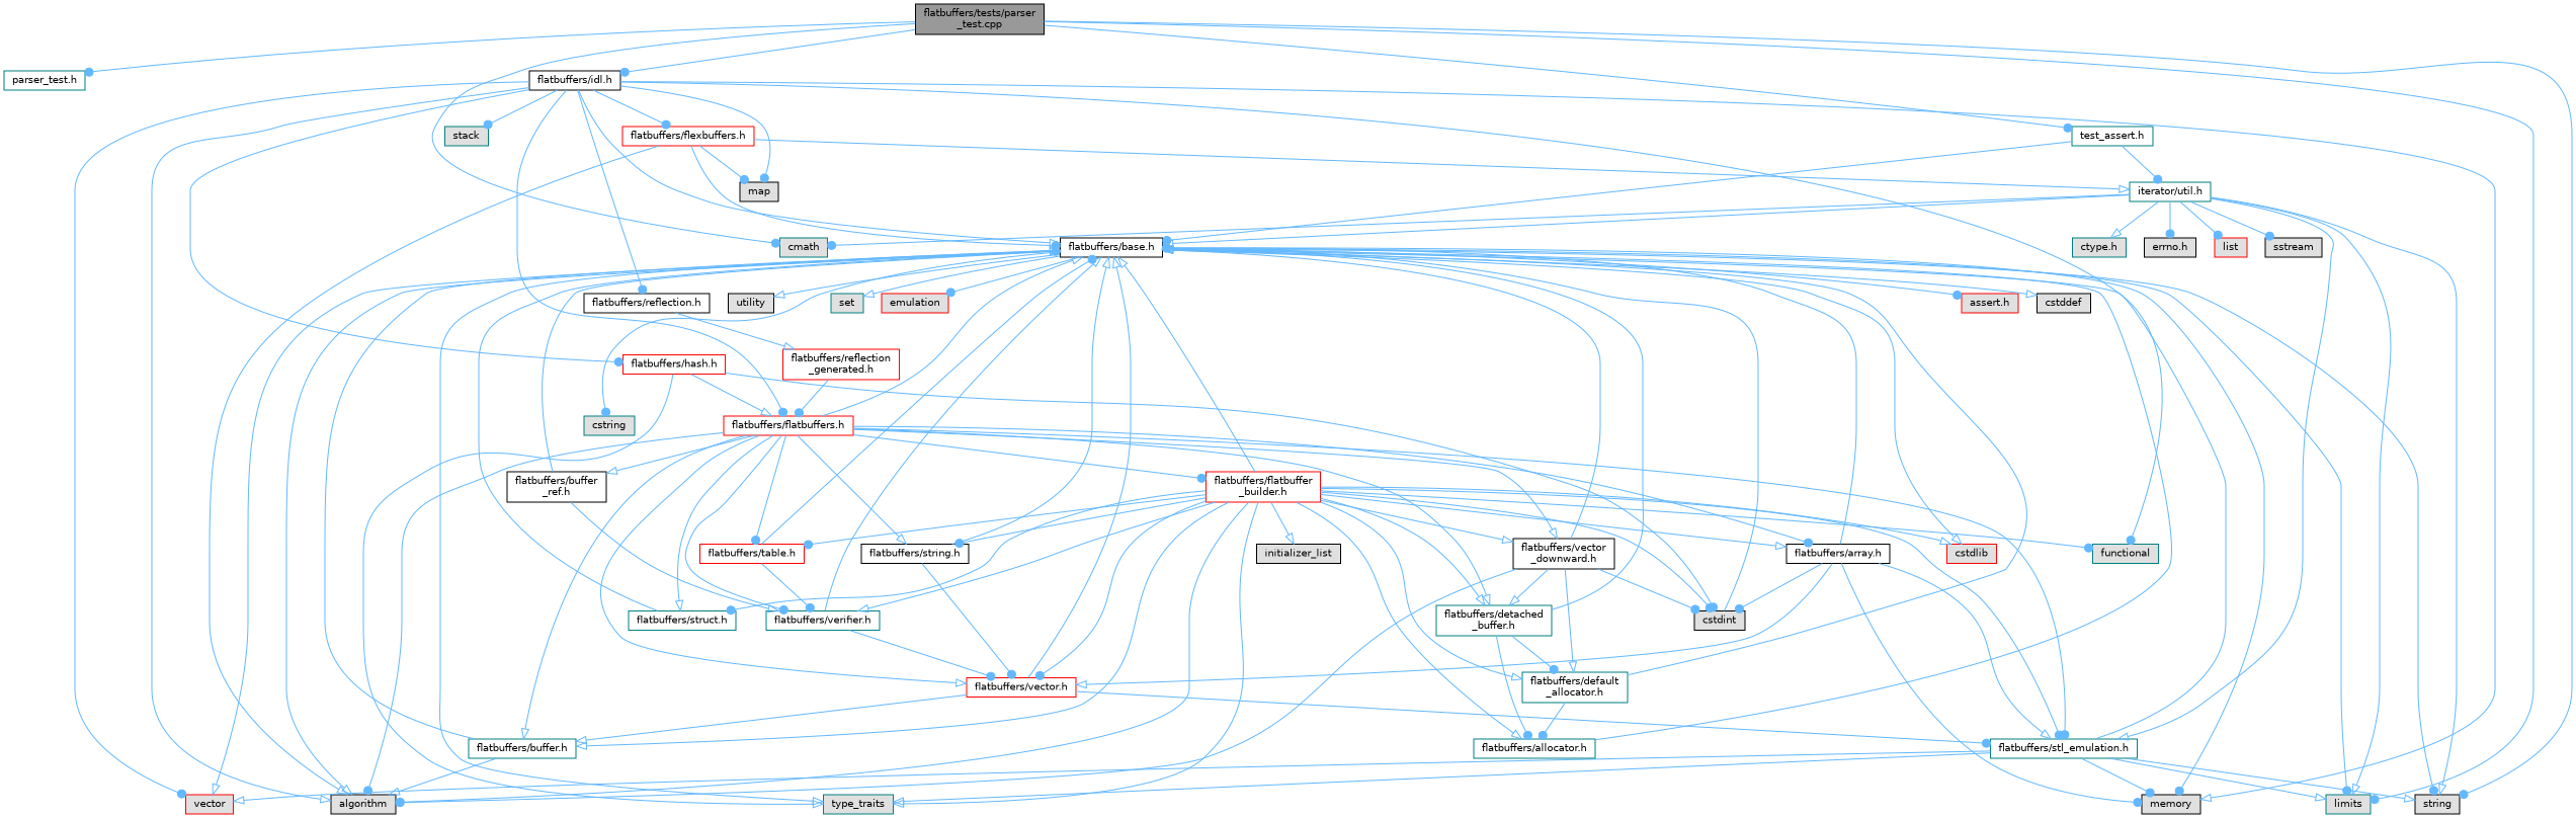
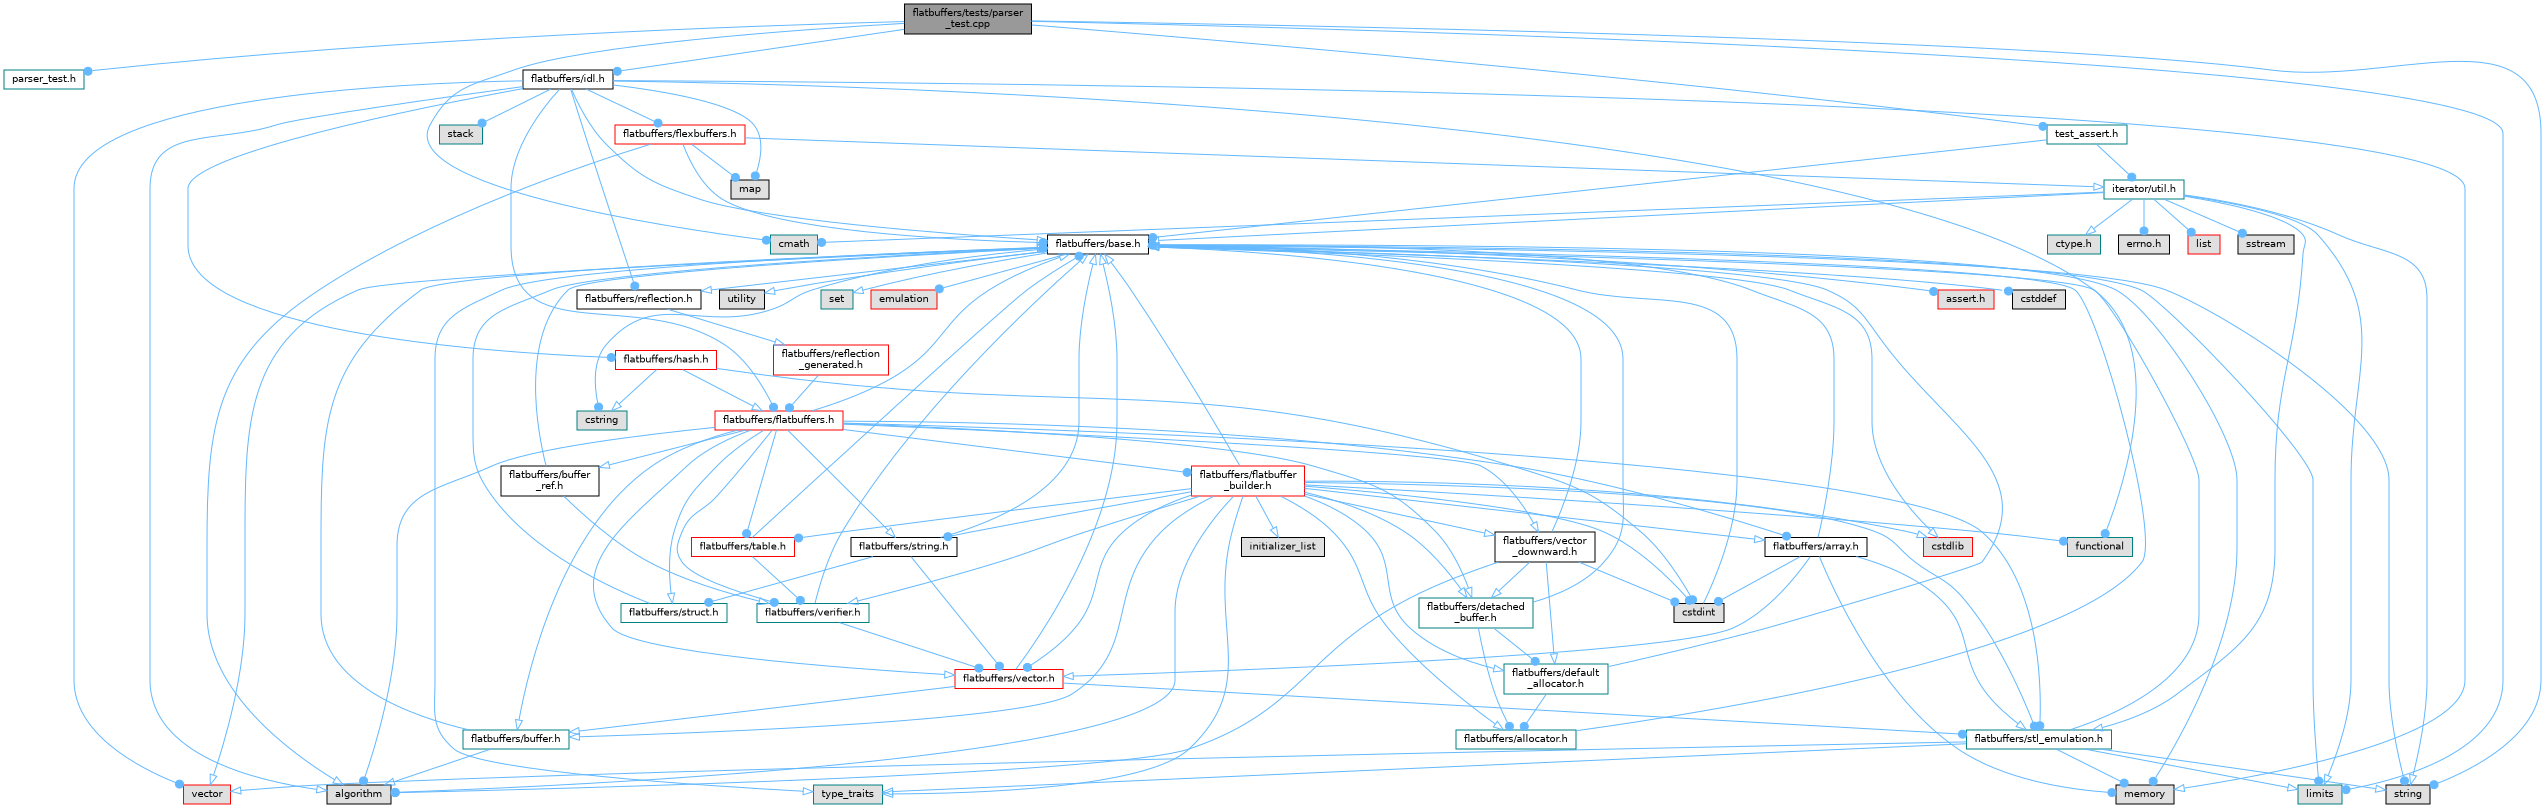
  digraph {
    node [color=black fillcolor=white fontname=Helvetica fontsize=10 shape=box style=filled]
    edge [arrowhead=dot color=steelblue1 fontname=Helvetica fontsize=10 labelfontname=Helvetica labelfontsize=10 style=solid]
    n1 [fillcolor=grey60 fontcolor=black height=0.2 label="flatbuffers/tests/parser\l_test.cpp" width=0.4]
    n2 [color=teal height=0.2 label="parser_test.h" width=0.4]
    n3 [color=teal fillcolor="#E0E0E0" height=0.2 label=cmath width=0.4]
    n4 [color=teal fillcolor="#E0E0E0" height=0.2 label=limits width=0.4]
    n5 [fillcolor="#E0E0E0" height=0.2 label=string width=0.4]
    n6 [height=0.2 label="flatbuffers/idl.h" width=0.4]
    n7 [color=teal height=0.2 label="test_assert.h" width=0.4]
    n8 [fillcolor="#E0E0E0" height=0.2 label=algorithm width=0.4]
    n9 [color=teal fillcolor="#E0E0E0" height=0.2 label=functional width=0.4]
    n10 [fillcolor="#E0E0E0" height=0.2 label=map width=0.4]
    n11 [fillcolor="#E0E0E0" height=0.2 label=memory width=0.4]
    n12 [color=teal fillcolor="#E0E0E0" height=0.2 label=stack width=0.4]
    n13 [color=red fillcolor="#E0E0E0" height=0.2 label=vector width=0.4]
    n14 [height=0.2 label="flatbuffers/base.h" width=0.4]
    n15 [color=red height=0.2 label="flatbuffers/flatbuffers.h" width=0.4]
    n16 [color=red height=0.2 label="flatbuffers/flexbuffers.h" width=0.4]
    n17 [color=red height=0.2 label="flatbuffers/hash.h" width=0.4]
    n18 [height=0.2 label="flatbuffers/reflection.h" width=0.4]
    n19 [color=teal height=0.2 label="iterator/util.h" width=0.4]
    n20 [color=red fillcolor="#E0E0E0" height=0.2 label="assert.h" width=0.4]
    n21 [fillcolor="#E0E0E0" height=0.2 label=cstddef width=0.4]
    n22 [color=red fillcolor="#E0E0E0" height=0.2 label=cstdlib width=0.4]
    n23 [color=teal fillcolor="#E0E0E0" height=0.2 label=cstring width=0.4]
    n24 [fillcolor="#E0E0E0" height=0.2 label=utility width=0.4]
    n25 [color=teal fillcolor="#E0E0E0" height=0.2 label=type_traits width=0.4]
    n26 [color=teal fillcolor="#E0E0E0" height=0.2 label=set width=0.4]
    n27 [color=red fillcolor="#E0E0E0" height=0.2 label=emulation width=0.4]
    n28 [height=0.2 label="flatbuffers/array.h" width=0.4]
    n29 [color=teal height=0.2 label="flatbuffers/stl_emulation.h" width=0.4]
    n30 [color=red height=0.2 label="flatbuffers/vector.h" width=0.4]
    n31 [color=teal height=0.2 label="flatbuffers/buffer.h" width=0.4]
    n32 [height=0.2 label="flatbuffers/buffer\l_ref.h" width=0.4]
    n33 [color=teal height=0.2 label="flatbuffers/verifier.h" width=0.4]
    n34 [color=teal height=0.2 label="flatbuffers/detached\l_buffer.h" width=0.4]
    n35 [color=red height=0.2 label="flatbuffers/flatbuffer\l_builder.h" width=0.4]
    n36 [height=0.2 label="flatbuffers/string.h" width=0.4]
    n37 [color=teal height=0.2 label="flatbuffers/struct.h" width=0.4]
    n38 [color=red height=0.2 label="flatbuffers/table.h" width=0.4]
    n39 [height=0.2 label="flatbuffers/vector\l_downward.h" width=0.4]
    n40 [fillcolor="#E0E0E0" height=0.2 label=cstdint width=0.4]
    n41 [color=red height=0.2 label="flatbuffers/reflection\l_generated.h" width=0.4]
    n42 [color=teal height=0.2 label="flatbuffers/allocator.h" width=0.4]
    n43 [color=teal height=0.2 label="flatbuffers/default\l_allocator.h" width=0.4]
    n44 [fillcolor="#E0E0E0" height=0.2 label=initializer_list width=0.4]
    n45 [color=teal fillcolor="#E0E0E0" height=0.2 label="ctype.h" width=0.4]
    n46 [fillcolor="#E0E0E0" height=0.2 label="errno.h" width=0.4]
    n47 [color=red fillcolor="#E0E0E0" height=0.2 label=list width=0.4]
    n48 [fillcolor="#E0E0E0" height=0.2 label=sstream width=0.4]
    n1 -> n2
    n1 -> n3
    n1 -> n4
    n1 -> n5
    n1 -> n6
    n1 -> n7
    n6 -> n8 [arrowhead=onormal]
    n6 -> n9
    n6 -> n10
    n6 -> n11 [arrowhead=onormal]
    n6 -> n12
    n6 -> n13
    n6 -> n14 [arrowhead=onormal]
    n6 -> n15
    n6 -> n16
    n6 -> n17
    n6 -> n18
    n7 -> n14
    n7 -> n19
    n14 -> n4
    n14 -> n5
-   n14 -> n8 [arrowhead=onormal]
+   n14 -> n18 [arrowhead=onormal]
    n14 -> n11
    n14 -> n13 [arrowhead=onormal]
    n14 -> n20
-   n14 -> n21 [arrowhead=onormal]
+   n14 -> n21
    n14 -> n22 [arrowhead=onormal]
    n14 -> n23
    n14 -> n24 [arrowhead=onormal]
    n14 -> n25 [arrowhead=onormal]
    n14 -> n26 [arrowhead=onormal]
    n14 -> n27
    n15 -> n8
    n15 -> n14 [arrowhead=onormal]
    n15 -> n28
    n15 -> n29
    n15 -> n30 [arrowhead=onormal]
    n15 -> n31 [arrowhead=onormal]
    n15 -> n32 [arrowhead=onormal]
    n15 -> n33
    n15 -> n34 [arrowhead=onormal]
    n15 -> n35
    n15 -> n36 [arrowhead=onormal]
    n15 -> n37 [arrowhead=onormal]
    n15 -> n38
    n15 -> n39 [arrowhead=onormal]
    n16 -> n8 [arrowhead=onormal]
    n16 -> n10
    n16 -> n14
    n16 -> n19 [arrowhead=onormal]
    n17 -> n15 [arrowhead=onormal]
-   n17 -> n25 [arrowhead=onormal]
+   n17 -> n23 [arrowhead=onormal]
    n17 -> n40
    n18 -> n41 [arrowhead=onormal]
    n19 -> n3
    n19 -> n4 [arrowhead=onormal]
    n19 -> n5 [arrowhead=onormal]
    n19 -> n14 [arrowhead=onormal]
    n19 -> n29 [arrowhead=onormal]
    n19 -> n45 [arrowhead=onormal]
    n19 -> n46
    n19 -> n47
    n19 -> n48
    n28 -> n11
    n28 -> n14
    n28 -> n29 [arrowhead=onormal]
    n28 -> n30 [arrowhead=onormal]
    n28 -> n40
    n29 -> n4 [arrowhead=onormal]
    n29 -> n5 [arrowhead=onormal]
    n29 -> n11
    n29 -> n13 [arrowhead=onormal]
    n29 -> n14 [arrowhead=onormal]
    n29 -> n25 [arrowhead=onormal]
    n30 -> n14 [arrowhead=onormal]
    n30 -> n29
    n30 -> n31 [arrowhead=onormal]
    n31 -> n8 [arrowhead=onormal]
    n31 -> n14 [arrowhead=onormal]
    n32 -> n14
    n32 -> n33 [arrowhead=onormal]
    n33 -> n14 [arrowhead=onormal]
    n33 -> n30
    n34 -> n14 [arrowhead=onormal]
    n34 -> n42
    n34 -> n43
    n35 -> n8
    n35 -> n9
    n35 -> n14 [arrowhead=onormal]
    n35 -> n22 [arrowhead=onormal]
    n35 -> n25 [arrowhead=onormal]
    n35 -> n28 [arrowhead=onormal]
    n35 -> n29
    n35 -> n30
    n35 -> n31 [arrowhead=onormal]
    n35 -> n33 [arrowhead=onormal]
    n35 -> n34 [arrowhead=onormal]
    n35 -> n36
-   n35 -> n37
+   n36 -> n37
    n35 -> n38
    n35 -> n39 [arrowhead=onormal]
    n35 -> n40
    n35 -> n42 [arrowhead=onormal]
    n35 -> n43 [arrowhead=onormal]
    n35 -> n44 [arrowhead=onormal]
    n36 -> n14 [arrowhead=onormal]
    n36 -> n30
    n37 -> n14 [arrowhead=onormal]
    n38 -> n14
    n38 -> n33
    n39 -> n8
    n39 -> n14 [arrowhead=onormal]
    n39 -> n34 [arrowhead=onormal]
    n39 -> n40
    n39 -> n43 [arrowhead=onormal]
    n40 -> n14
    n41 -> n15
    n42 -> n14 [arrowhead=onormal]
    n43 -> n14 [arrowhead=onormal]
    n43 -> n42
  }
